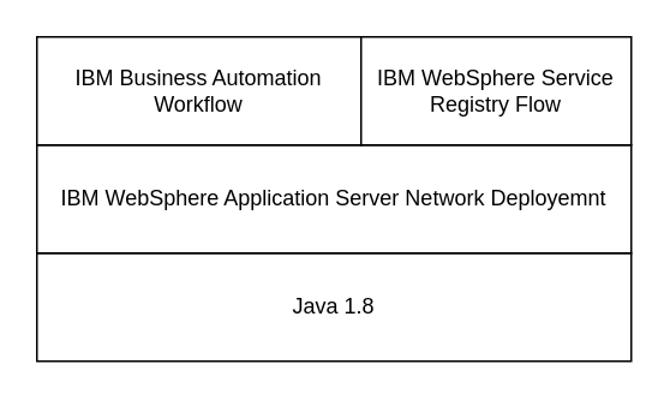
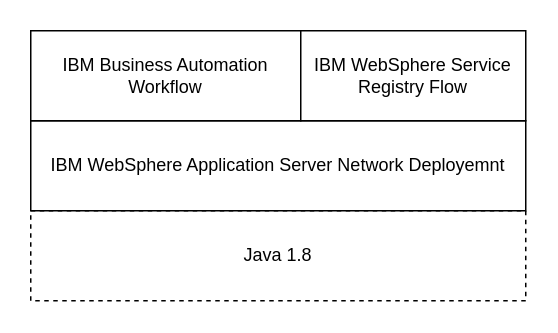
  <mxCell id="0" />
  <mxCell id="1" parent="0" />
- <mxCell id="2" value="Java 1.8" style="whiteSpace=wrap;html=1;" parent="1" vertex="1"><mxGeometry x="20" y="140" width="330" height="60" as="geometry" /></mxCell>
+ <mxCell id="2" value="Java 1.8" style="whiteSpace=wrap;html=1;dashed=1;" parent="1" vertex="1"><mxGeometry x="20" y="140" width="330" height="60" as="geometry" /></mxCell>
  <mxCell id="3" value="IBM WebSphere Application Server Network Deployemnt" style="whiteSpace=wrap;html=1;" parent="1" vertex="1"><mxGeometry x="20" y="80" width="330" height="60" as="geometry" /></mxCell>
  <mxCell id="4" value="IBM Business Automation Workflow" style="whiteSpace=wrap;html=1;" parent="1" vertex="1"><mxGeometry x="20" y="20" width="180" height="60" as="geometry" /></mxCell>
  <mxCell id="5" value="IBM WebSphere Service Registry Flow" style="whiteSpace=wrap;html=1;" parent="1" vertex="1"><mxGeometry x="200" y="20" width="150" height="60" as="geometry" /></mxCell>
